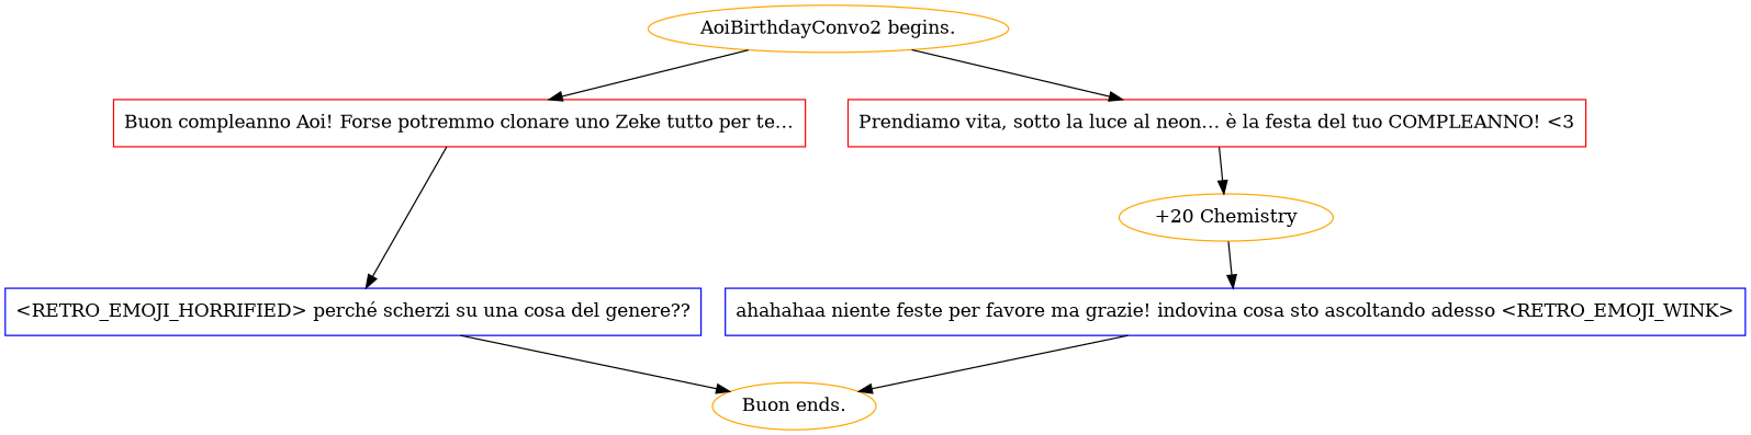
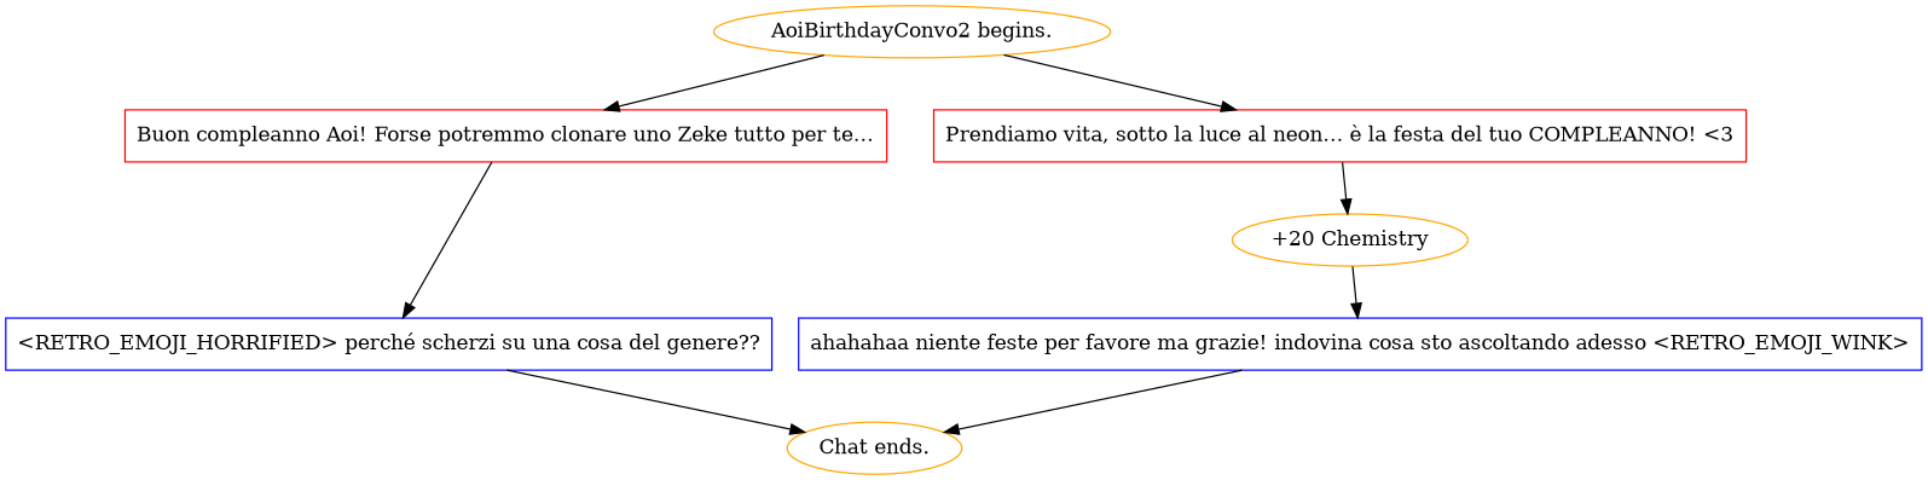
  digraph {
    node [color=orange shape=box]
    "AoiBirthdayConvo2 begins." [shape=""]
    n2 [color=red label="Buon compleanno Aoi! Forse potremmo clonare uno Zeke tutto per te…"]
    n3 [color=red label="Prendiamo vita, sotto la luce al neon… è la festa del tuo COMPLEANNO! <3"]
    n4 [color=blue label="<RETRO_EMOJI_HORRIFIED> perché scherzi su una cosa del genere??"]
    n5 [label="+20 Chemistry" shape=""]
-   "Chat ends." [label="Buon ends." shape=""]
+   "Chat ends." [shape=""]
    n7 [color=blue label="ahahahaa niente feste per favore ma grazie! indovina cosa sto ascoltando adesso <RETRO_EMOJI_WINK>"]
    "AoiBirthdayConvo2 begins." -> n2
    "AoiBirthdayConvo2 begins." -> n3
    n2 -> n4
    n3 -> n5
    n4 -> "Chat ends."
    n5 -> n7
    n7 -> "Chat ends."
  }
